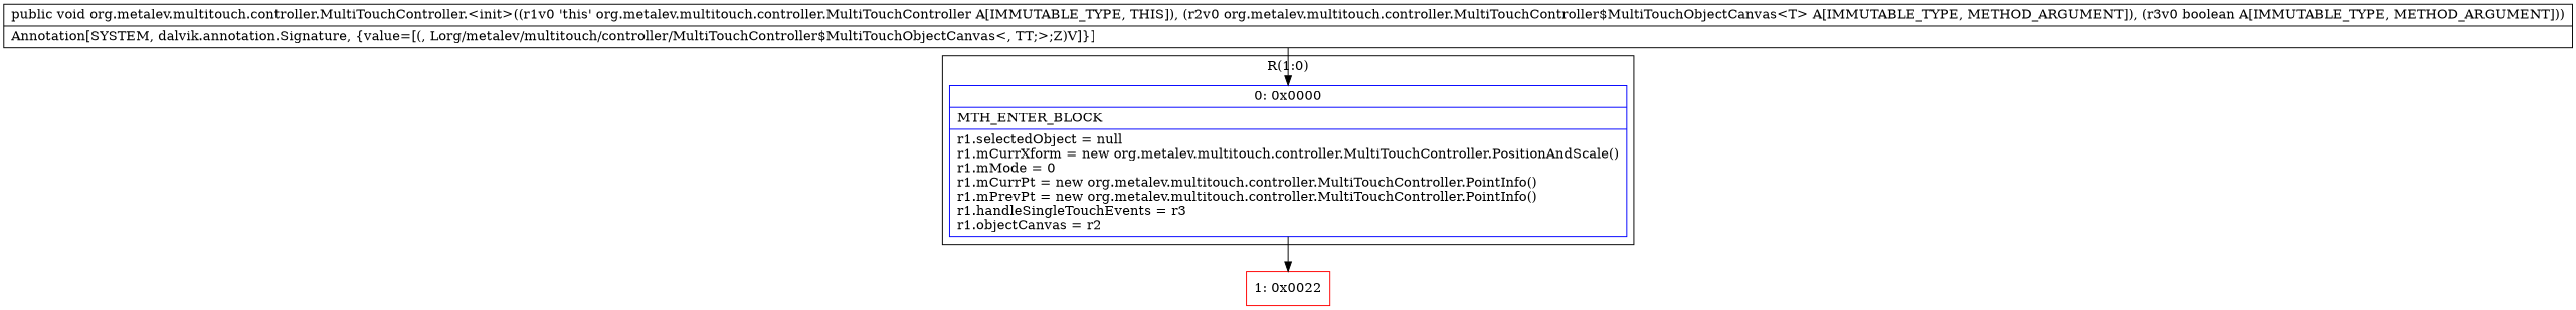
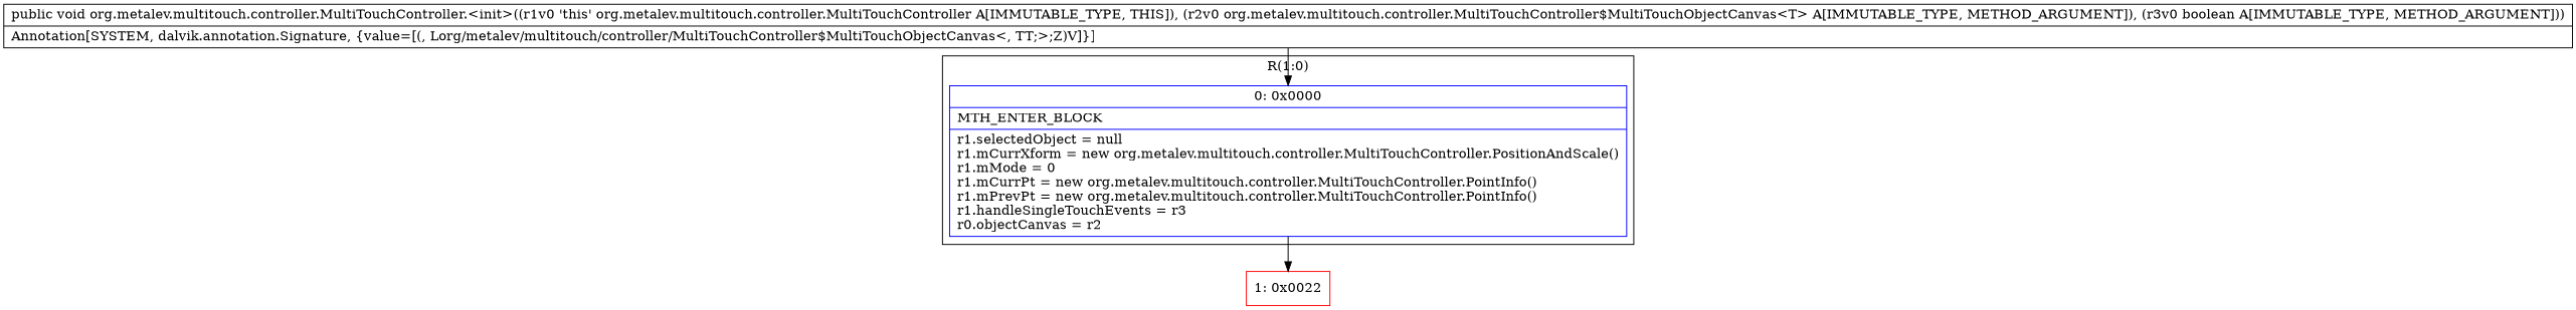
  digraph {
    node [shape=record]
-   n1 [color=blue label="{0\:\ 0x0000|MTH_ENTER_BLOCK\l|r1.selectedObject = null\lr1.mCurrXform = new org.metalev.multitouch.controller.MultiTouchController.PositionAndScale()\lr1.mMode = 0\lr1.mCurrPt = new org.metalev.multitouch.controller.MultiTouchController.PointInfo()\lr1.mPrevPt = new org.metalev.multitouch.controller.MultiTouchController.PointInfo()\lr1.handleSingleTouchEvents = r3\lr1.objectCanvas = r2\l}"]
+   n1 [color=blue label="{0\:\ 0x0000|MTH_ENTER_BLOCK\l|r1.selectedObject = null\lr1.mCurrXform = new org.metalev.multitouch.controller.MultiTouchController.PositionAndScale()\lr1.mMode = 0\lr1.mCurrPt = new org.metalev.multitouch.controller.MultiTouchController.PointInfo()\lr1.mPrevPt = new org.metalev.multitouch.controller.MultiTouchController.PointInfo()\lr1.handleSingleTouchEvents = r3\lr0.objectCanvas = r2\l}"]
    n2 [color=red label="{1\:\ 0x0022}"]
    n3 [label="{public void org.metalev.multitouch.controller.MultiTouchController.\<init\>((r1v0 'this' org.metalev.multitouch.controller.MultiTouchController A[IMMUTABLE_TYPE, THIS]), (r2v0 org.metalev.multitouch.controller.MultiTouchController$MultiTouchObjectCanvas\<T\> A[IMMUTABLE_TYPE, METHOD_ARGUMENT]), (r3v0 boolean A[IMMUTABLE_TYPE, METHOD_ARGUMENT]))  | Annotation[SYSTEM, dalvik.annotation.Signature, \{value=[(, Lorg\/metalev\/multitouch\/controller\/MultiTouchController$MultiTouchObjectCanvas\<, TT;\>;Z)V]\}]\l}"]
    subgraph cluster_1 {
      label="R(1:0)"
      n1
    }
    n1 -> n2
    n3 -> n1
  }
